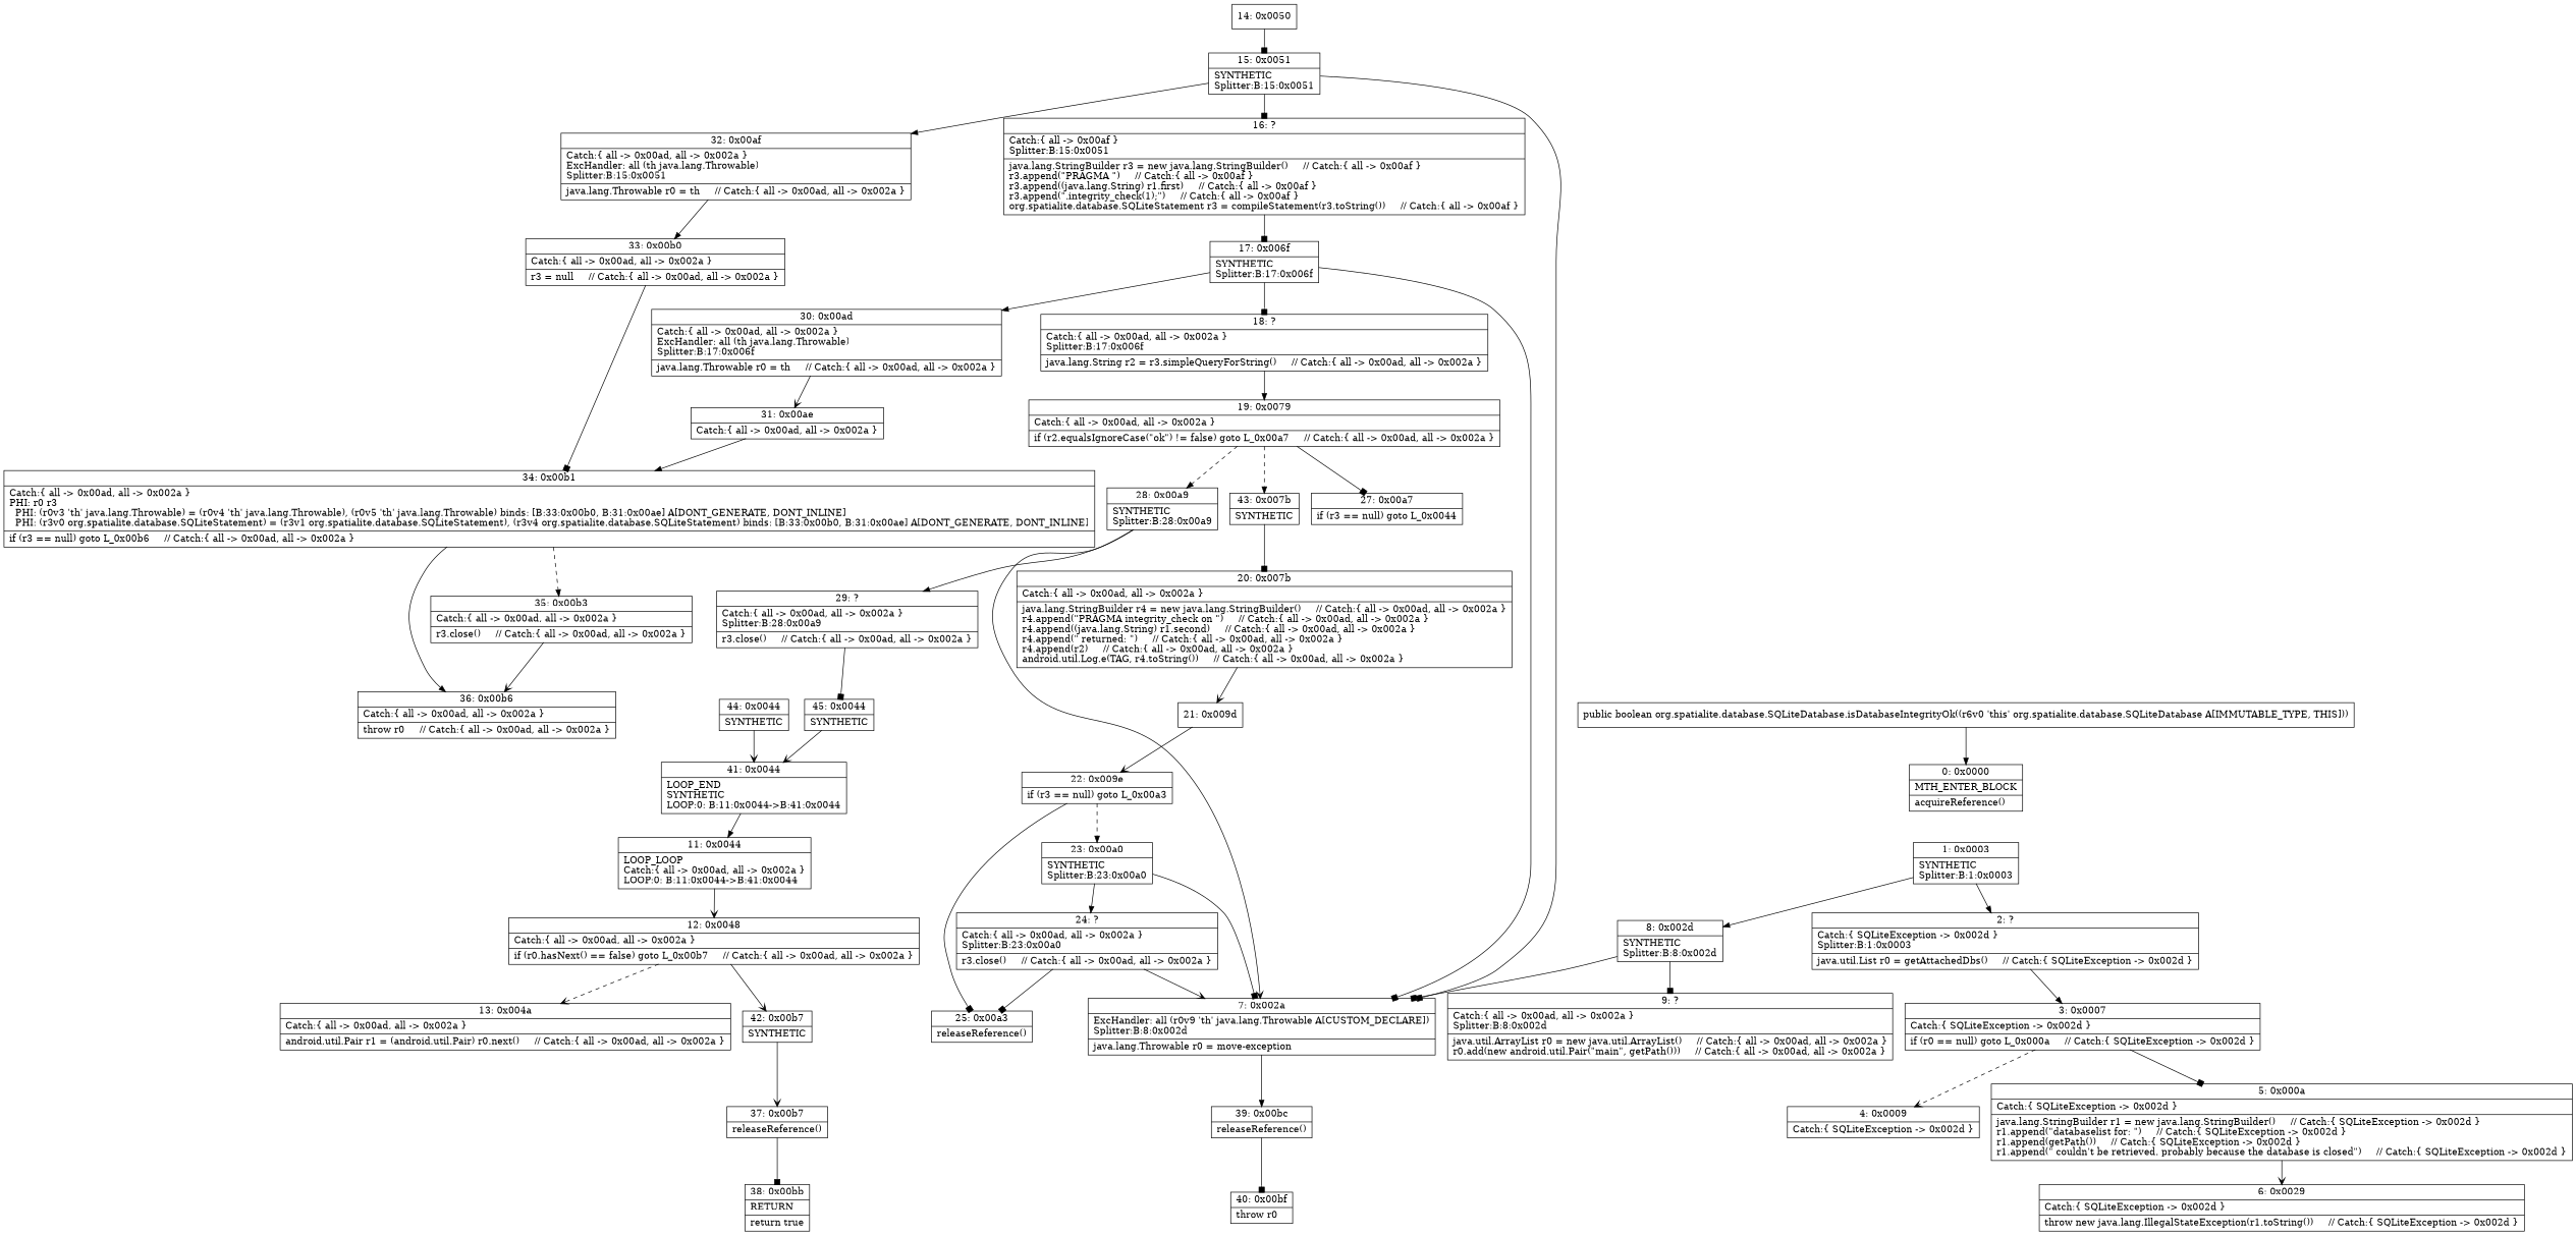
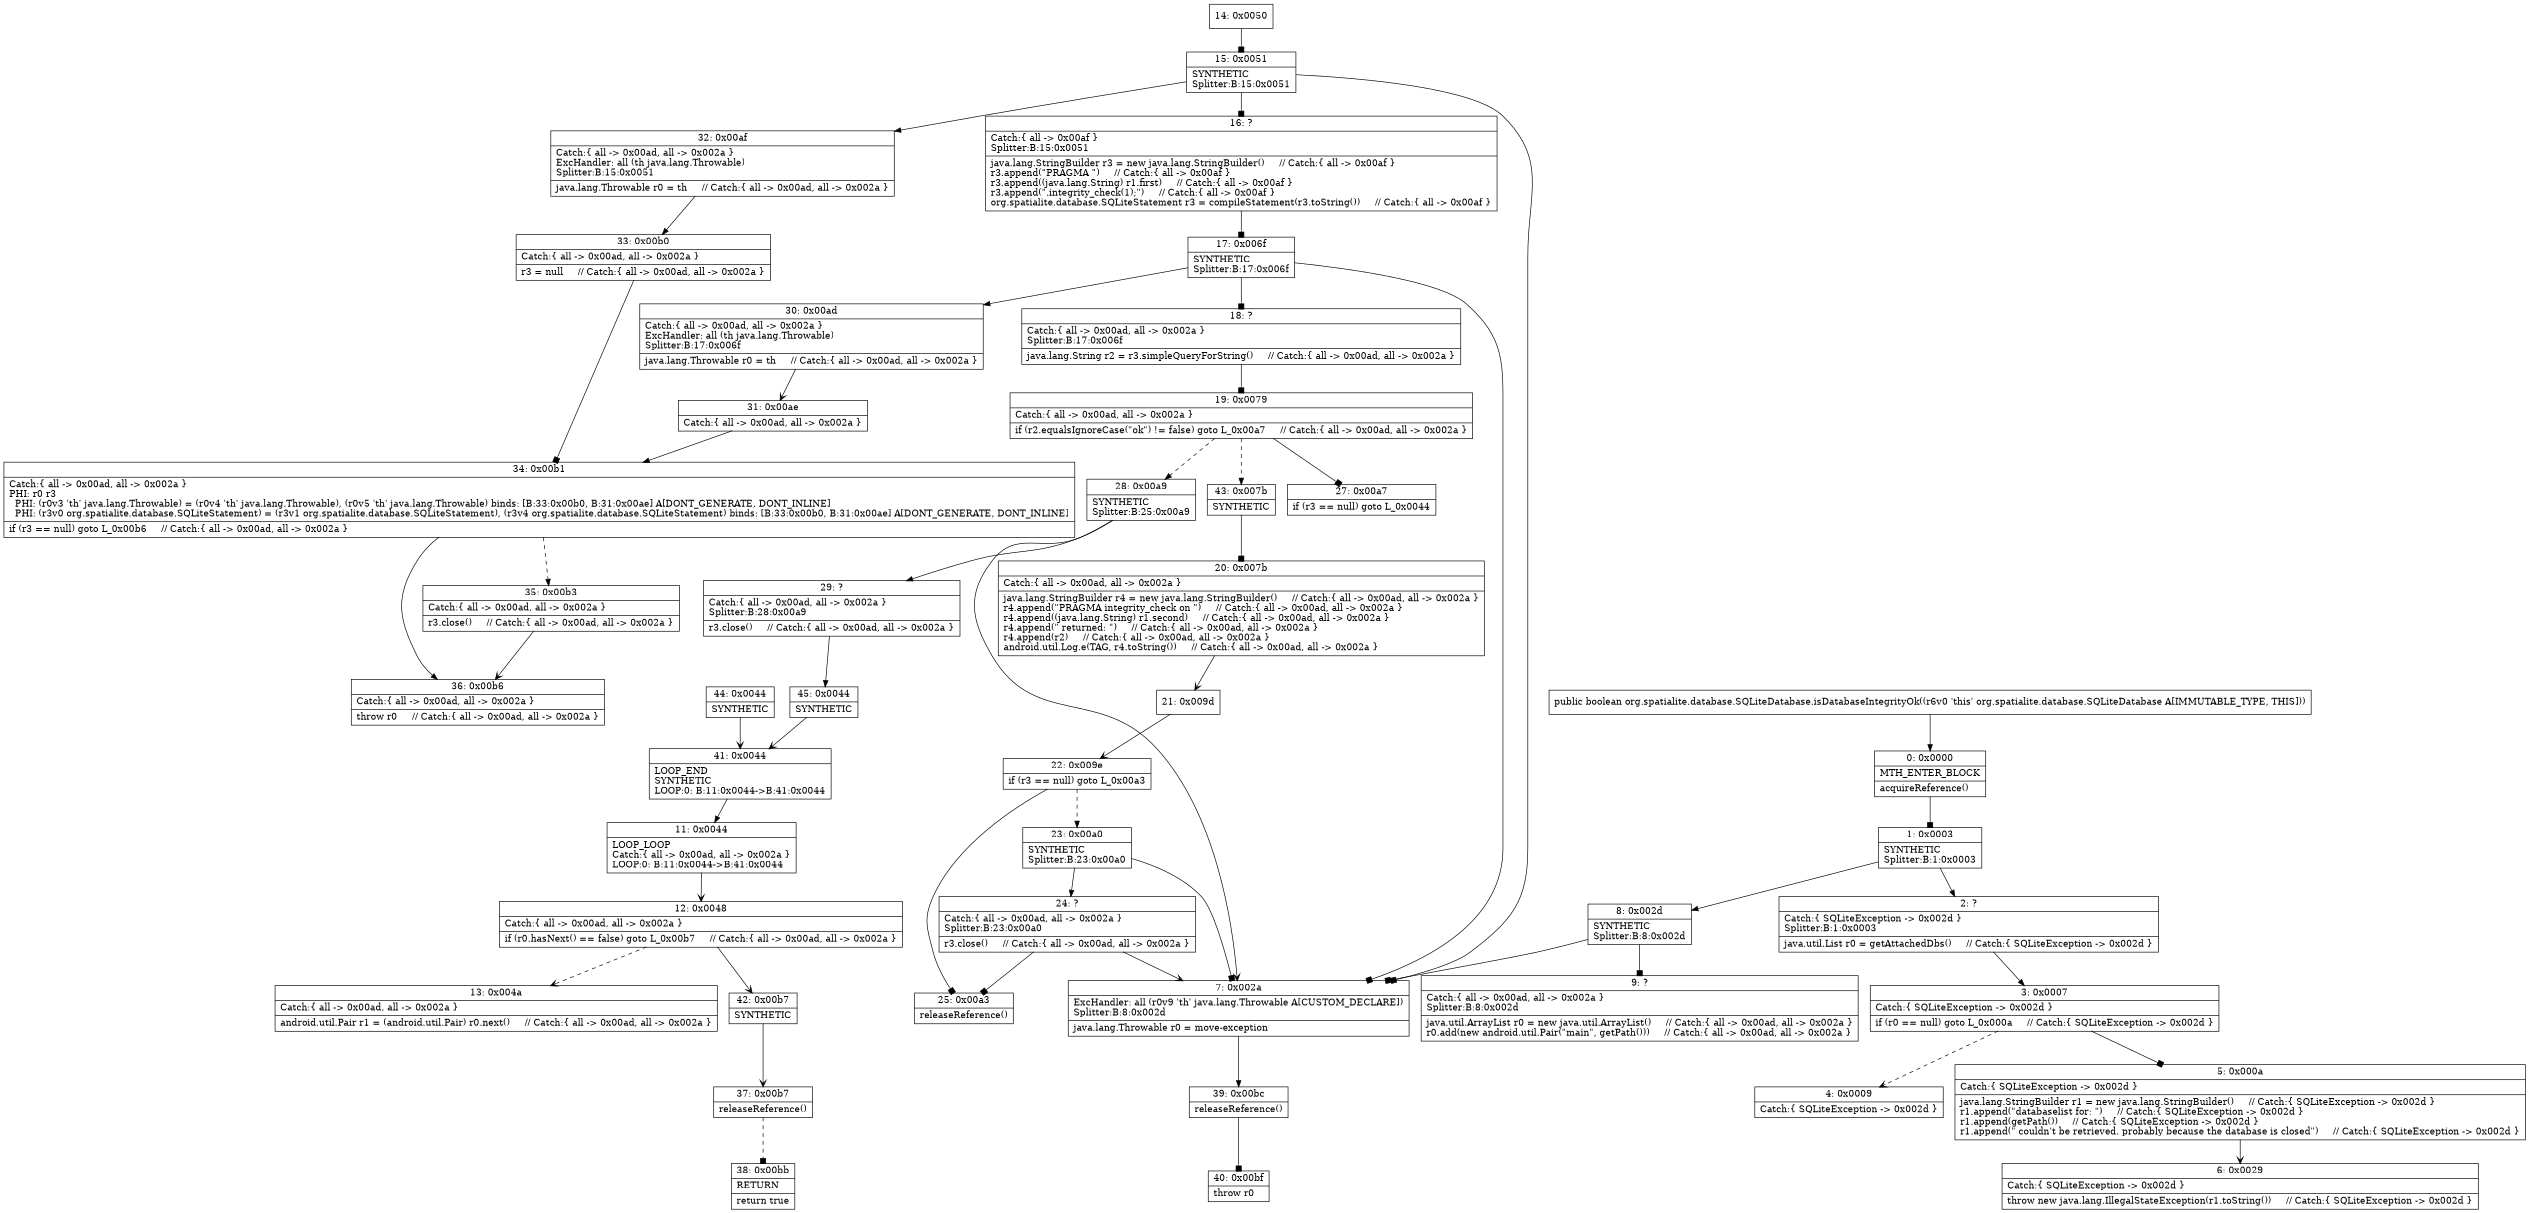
  digraph {
    node [shape=record]
    edge [arrowhead=box]
    n1 [label="{0\:\ 0x0000|MTH_ENTER_BLOCK\l|acquireReference()\l}"]
    n2 [label="{1\:\ 0x0003|SYNTHETIC\lSplitter:B:1:0x0003\l}"]
    n3 [label="{2\:\ ?|Catch:\{ SQLiteException \-\> 0x002d \}\lSplitter:B:1:0x0003\l|java.util.List r0 = getAttachedDbs()     \/\/ Catch:\{ SQLiteException \-\> 0x002d \}\l}"]
    n4 [label="{8\:\ 0x002d|SYNTHETIC\lSplitter:B:8:0x002d\l}"]
    n5 [label="{3\:\ 0x0007|Catch:\{ SQLiteException \-\> 0x002d \}\l|if (r0 == null) goto L_0x000a     \/\/ Catch:\{ SQLiteException \-\> 0x002d \}\l}"]
    n6 [label="{7\:\ 0x002a|ExcHandler: all (r0v9 'th' java.lang.Throwable A[CUSTOM_DECLARE])\lSplitter:B:8:0x002d\l|java.lang.Throwable r0 = move\-exception\l}"]
    n7 [label="{9\:\ ?|Catch:\{ all \-\> 0x00ad, all \-\> 0x002a \}\lSplitter:B:8:0x002d\l|java.util.ArrayList r0 = new java.util.ArrayList()     \/\/ Catch:\{ all \-\> 0x00ad, all \-\> 0x002a \}\lr0.add(new android.util.Pair(\"main\", getPath()))     \/\/ Catch:\{ all \-\> 0x00ad, all \-\> 0x002a \}\l}"]
    n8 [label="{4\:\ 0x0009|Catch:\{ SQLiteException \-\> 0x002d \}\l}"]
    n9 [label="{5\:\ 0x000a|Catch:\{ SQLiteException \-\> 0x002d \}\l|java.lang.StringBuilder r1 = new java.lang.StringBuilder()     \/\/ Catch:\{ SQLiteException \-\> 0x002d \}\lr1.append(\"databaselist for: \")     \/\/ Catch:\{ SQLiteException \-\> 0x002d \}\lr1.append(getPath())     \/\/ Catch:\{ SQLiteException \-\> 0x002d \}\lr1.append(\" couldn't be retrieved. probably because the database is closed\")     \/\/ Catch:\{ SQLiteException \-\> 0x002d \}\l}"]
    n10 [label="{6\:\ 0x0029|Catch:\{ SQLiteException \-\> 0x002d \}\l|throw new java.lang.IllegalStateException(r1.toString())     \/\/ Catch:\{ SQLiteException \-\> 0x002d \}\l}"]
    n11 [label="{39\:\ 0x00bc|releaseReference()\l}"]
    n12 [label="{40\:\ 0x00bf|throw r0\l}"]
    n13 [label="{11\:\ 0x0044|LOOP_LOOP\lCatch:\{ all \-\> 0x00ad, all \-\> 0x002a \}\lLOOP:0: B:11:0x0044\-\>B:41:0x0044\l}"]
    n14 [label="{12\:\ 0x0048|Catch:\{ all \-\> 0x00ad, all \-\> 0x002a \}\l|if (r0.hasNext() == false) goto L_0x00b7     \/\/ Catch:\{ all \-\> 0x00ad, all \-\> 0x002a \}\l}"]
    n15 [label="{13\:\ 0x004a|Catch:\{ all \-\> 0x00ad, all \-\> 0x002a \}\l|android.util.Pair r1 = (android.util.Pair) r0.next()     \/\/ Catch:\{ all \-\> 0x00ad, all \-\> 0x002a \}\l}"]
    n16 [label="{42\:\ 0x00b7|SYNTHETIC\l}"]
    n17 [label="{37\:\ 0x00b7|releaseReference()\l}"]
    n18 [label="{14\:\ 0x0050}"]
    n19 [label="{15\:\ 0x0051|SYNTHETIC\lSplitter:B:15:0x0051\l}"]
    n20 [label="{16\:\ ?|Catch:\{ all \-\> 0x00af \}\lSplitter:B:15:0x0051\l|java.lang.StringBuilder r3 = new java.lang.StringBuilder()     \/\/ Catch:\{ all \-\> 0x00af \}\lr3.append(\"PRAGMA \")     \/\/ Catch:\{ all \-\> 0x00af \}\lr3.append((java.lang.String) r1.first)     \/\/ Catch:\{ all \-\> 0x00af \}\lr3.append(\".integrity_check(1);\")     \/\/ Catch:\{ all \-\> 0x00af \}\lorg.spatialite.database.SQLiteStatement r3 = compileStatement(r3.toString())     \/\/ Catch:\{ all \-\> 0x00af \}\l}"]
    n21 [label="{32\:\ 0x00af|Catch:\{ all \-\> 0x00ad, all \-\> 0x002a \}\lExcHandler: all (th java.lang.Throwable)\lSplitter:B:15:0x0051\l|java.lang.Throwable r0 = th     \/\/ Catch:\{ all \-\> 0x00ad, all \-\> 0x002a \}\l}"]
    n22 [label="{17\:\ 0x006f|SYNTHETIC\lSplitter:B:17:0x006f\l}"]
    n23 [label="{33\:\ 0x00b0|Catch:\{ all \-\> 0x00ad, all \-\> 0x002a \}\l|r3 = null     \/\/ Catch:\{ all \-\> 0x00ad, all \-\> 0x002a \}\l}"]
    n24 [label="{18\:\ ?|Catch:\{ all \-\> 0x00ad, all \-\> 0x002a \}\lSplitter:B:17:0x006f\l|java.lang.String r2 = r3.simpleQueryForString()     \/\/ Catch:\{ all \-\> 0x00ad, all \-\> 0x002a \}\l}"]
    n25 [label="{30\:\ 0x00ad|Catch:\{ all \-\> 0x00ad, all \-\> 0x002a \}\lExcHandler: all (th java.lang.Throwable)\lSplitter:B:17:0x006f\l|java.lang.Throwable r0 = th     \/\/ Catch:\{ all \-\> 0x00ad, all \-\> 0x002a \}\l}"]
    n26 [label="{19\:\ 0x0079|Catch:\{ all \-\> 0x00ad, all \-\> 0x002a \}\l|if (r2.equalsIgnoreCase(\"ok\") != false) goto L_0x00a7     \/\/ Catch:\{ all \-\> 0x00ad, all \-\> 0x002a \}\l}"]
    n27 [label="{31\:\ 0x00ae|Catch:\{ all \-\> 0x00ad, all \-\> 0x002a \}\l}"]
    n28 [label="{27\:\ 0x00a7|if (r3 == null) goto L_0x0044\l}"]
    n29 [label="{43\:\ 0x007b|SYNTHETIC\l}"]
-   n30 [label="{28\:\ 0x00a9|SYNTHETIC\lSplitter:B:28:0x00a9\l}"]
+   n30 [label="{28\:\ 0x00a9|SYNTHETIC\lSplitter:B:25:0x00a9\l}"]
    n31 [label="{20\:\ 0x007b|Catch:\{ all \-\> 0x00ad, all \-\> 0x002a \}\l|java.lang.StringBuilder r4 = new java.lang.StringBuilder()     \/\/ Catch:\{ all \-\> 0x00ad, all \-\> 0x002a \}\lr4.append(\"PRAGMA integrity_check on \")     \/\/ Catch:\{ all \-\> 0x00ad, all \-\> 0x002a \}\lr4.append((java.lang.String) r1.second)     \/\/ Catch:\{ all \-\> 0x00ad, all \-\> 0x002a \}\lr4.append(\" returned: \")     \/\/ Catch:\{ all \-\> 0x00ad, all \-\> 0x002a \}\lr4.append(r2)     \/\/ Catch:\{ all \-\> 0x00ad, all \-\> 0x002a \}\landroid.util.Log.e(TAG, r4.toString())     \/\/ Catch:\{ all \-\> 0x00ad, all \-\> 0x002a \}\l}"]
    n32 [label="{21\:\ 0x009d}"]
    n33 [label="{22\:\ 0x009e|if (r3 == null) goto L_0x00a3\l}"]
    n34 [label="{23\:\ 0x00a0|SYNTHETIC\lSplitter:B:23:0x00a0\l}"]
    n35 [label="{25\:\ 0x00a3|releaseReference()\l}"]
    n36 [label="{24\:\ ?|Catch:\{ all \-\> 0x00ad, all \-\> 0x002a \}\lSplitter:B:23:0x00a0\l|r3.close()     \/\/ Catch:\{ all \-\> 0x00ad, all \-\> 0x002a \}\l}"]
    n37 [label="{29\:\ ?|Catch:\{ all \-\> 0x00ad, all \-\> 0x002a \}\lSplitter:B:28:0x00a9\l|r3.close()     \/\/ Catch:\{ all \-\> 0x00ad, all \-\> 0x002a \}\l}"]
    n38 [label="{44\:\ 0x0044|SYNTHETIC\l}"]
    n39 [label="{41\:\ 0x0044|LOOP_END\lSYNTHETIC\lLOOP:0: B:11:0x0044\-\>B:41:0x0044\l}"]
    n40 [label="{45\:\ 0x0044|SYNTHETIC\l}"]
    n41 [label="{34\:\ 0x00b1|Catch:\{ all \-\> 0x00ad, all \-\> 0x002a \}\lPHI: r0 r3 \l  PHI: (r0v3 'th' java.lang.Throwable) = (r0v4 'th' java.lang.Throwable), (r0v5 'th' java.lang.Throwable) binds: [B:33:0x00b0, B:31:0x00ae] A[DONT_GENERATE, DONT_INLINE]\l  PHI: (r3v0 org.spatialite.database.SQLiteStatement) = (r3v1 org.spatialite.database.SQLiteStatement), (r3v4 org.spatialite.database.SQLiteStatement) binds: [B:33:0x00b0, B:31:0x00ae] A[DONT_GENERATE, DONT_INLINE]\l|if (r3 == null) goto L_0x00b6     \/\/ Catch:\{ all \-\> 0x00ad, all \-\> 0x002a \}\l}"]
    n42 [label="{35\:\ 0x00b3|Catch:\{ all \-\> 0x00ad, all \-\> 0x002a \}\l|r3.close()     \/\/ Catch:\{ all \-\> 0x00ad, all \-\> 0x002a \}\l}"]
    n43 [label="{36\:\ 0x00b6|Catch:\{ all \-\> 0x00ad, all \-\> 0x002a \}\l|throw r0     \/\/ Catch:\{ all \-\> 0x00ad, all \-\> 0x002a \}\l}"]
    n44 [label="{38\:\ 0x00bb|RETURN\l|return true\l}"]
    n45 [label="{public boolean org.spatialite.database.SQLiteDatabase.isDatabaseIntegrityOk((r6v0 'this' org.spatialite.database.SQLiteDatabase A[IMMUTABLE_TYPE, THIS])) }"]
+   n1 -> n2
    n2 -> n3 [arrowhead=normal]
    n2 -> n4 [arrowhead=normal]
    n3 -> n5 [arrowhead=normal]
    n4 -> n6
    n4 -> n7
    n5 -> n8 [arrowhead=vee style=dashed]
    n5 -> n9
    n6 -> n11 [arrowhead=normal]
    n9 -> n10 [arrowhead=vee]
    n11 -> n12
    n13 -> n14 [arrowhead=vee]
    n14 -> n15 [arrowhead=vee style=dashed]
    n14 -> n16 [arrowhead=vee]
    n16 -> n17 [arrowhead=vee]
-   n17 -> n44
+   n17 -> n44 [style=dashed]
    n18 -> n19
    n19 -> n6
    n19 -> n20
    n19 -> n21 [arrowhead=normal]
    n20 -> n22
    n21 -> n23 [arrowhead=normal]
    n22 -> n6
    n22 -> n24
    n22 -> n25 [arrowhead=normal]
    n23 -> n41
-   n24 -> n26 [arrowhead=normal]
+   n24 -> n26
    n25 -> n27 [arrowhead=vee]
    n26 -> n28
    n26 -> n29 [arrowhead=normal style=dashed]
    n26 -> n30 [arrowhead=normal style=dashed]
    n27 -> n41 [arrowhead=normal]
    n29 -> n31
    n30 -> n6 [arrowhead=vee]
    n30 -> n37 [arrowhead=normal]
    n31 -> n32 [arrowhead=vee]
    n32 -> n33 [arrowhead=vee]
    n33 -> n34 [arrowhead=normal style=dashed]
    n33 -> n35
    n34 -> n6
    n34 -> n36 [arrowhead=normal]
    n36 -> n6 [arrowhead=vee]
    n36 -> n35
-   n37 -> n40
+   n37 -> n40 [arrowhead=normal]
    n38 -> n39 [arrowhead=vee]
    n39 -> n13 [arrowhead=normal]
    n40 -> n39 [arrowhead=vee]
    n41 -> n42 [arrowhead=normal style=dashed]
    n41 -> n43 [arrowhead=normal]
    n42 -> n43 [arrowhead=vee]
    n45 -> n1 [arrowhead=normal]
  }
